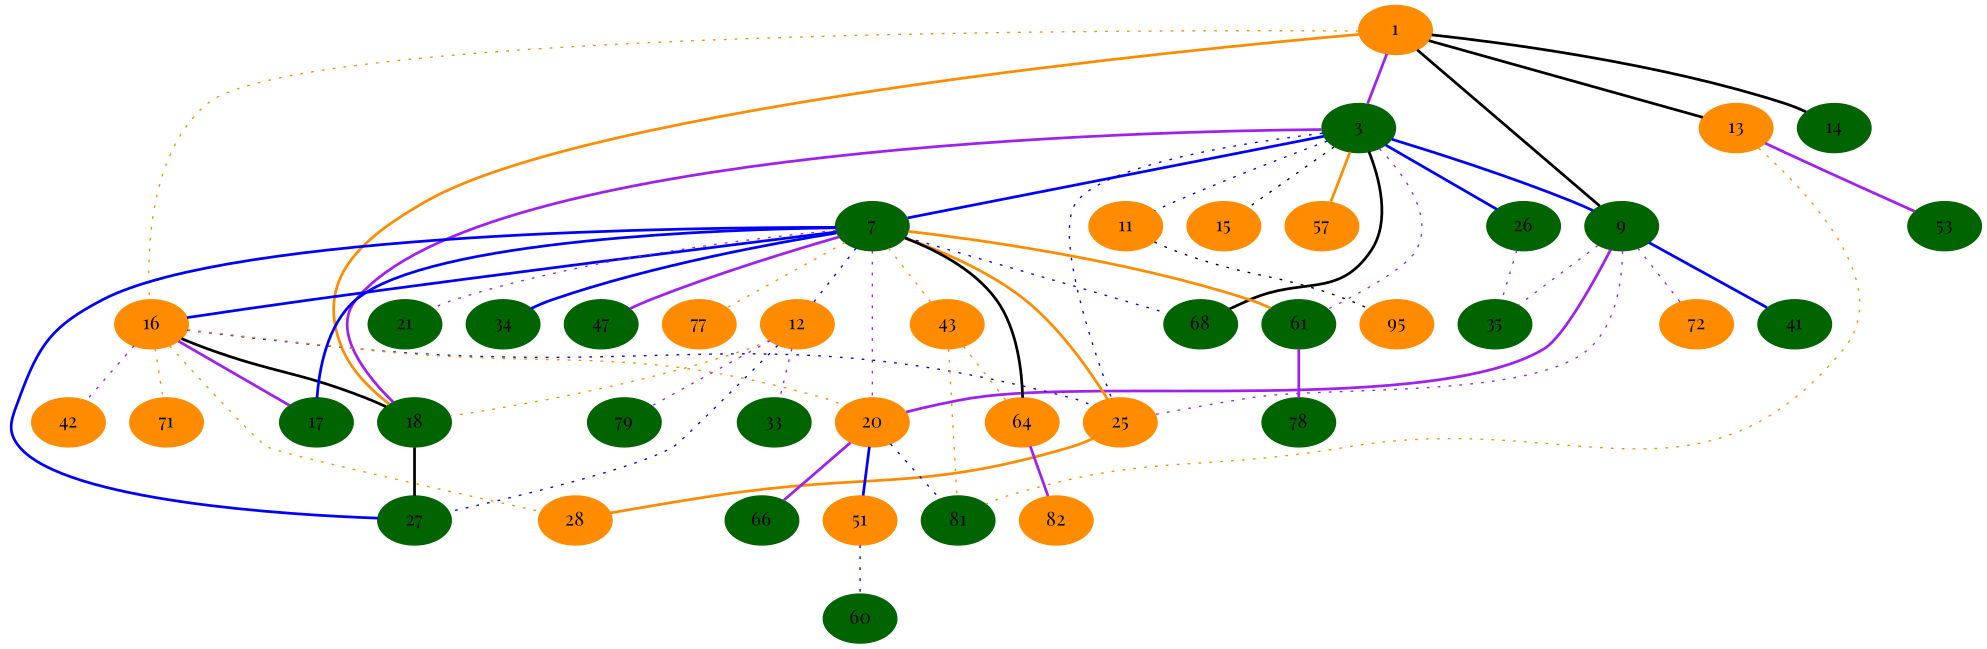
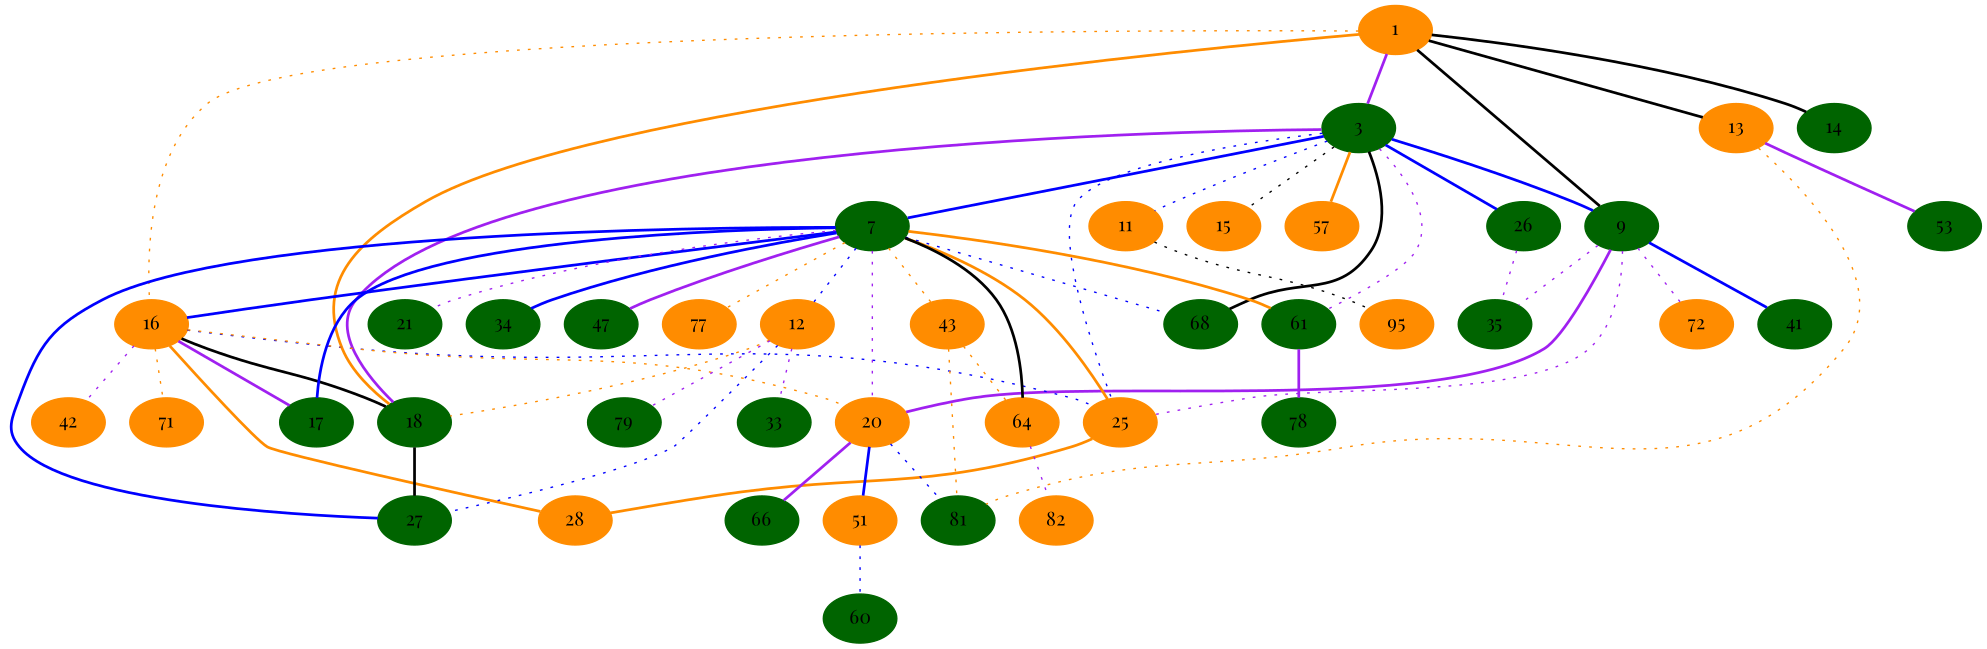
  graph {
    fontname="Playfair Display"
    node [color=darkgreen fontname="Playfair Display" style=filled]
    edge [color=purple fontname="Playfair Display" style=bold]
    1 [color=darkorange super="+2"]
    3 [super="+37+10+4+6+5"]
    9 [super="+20"]
    13 [color=darkorange]
    14 [super="+65"]
    16 [color=darkorange super="+31+40+19+36+67"]
    18 [super="+83+44+38"]
    7 [super="+8+62+23+30+46"]
    11 [color=darkorange]
    15 [color=darkorange]
    25 [color=darkorange super="+54"]
    26 [super="+69"]
    57 [color=darkorange]
    61 [super="+70"]
    68
    n16 [color=darkorange label=20 super="+45+48"]
    35
    41 [super="+74"]
    72 [color=darkorange]
    53
    81
    17
    28 [color=darkorange]
    42 [color=darkorange]
    71 [color=darkorange]
    27 [super="+84+39"]
    12 [color=darkorange super="+56"]
    21
    34
    43 [color=darkorange super="+52"]
    47
    64 [color=darkorange]
    77 [color=darkorange]
    n34 [color=darkorange label=95]
    78
    33
    79
    51 [color=darkorange]
    66
    82 [color=darkorange]
    60
    1 -- 3
    1 -- 9 [color=black]
    1 -- 13 [color=black]
    1 -- 14 [color=black]
    1 -- 16 [color=darkorange style=dotted]
    1 -- 18 [color=darkorange]
    3 -- 9 [color=blue]
    3 -- 18
    3 -- 7 [color=blue]
    3 -- 11 [color=blue style=dotted]
    3 -- 15 [color=black style=dotted]
    3 -- 25 [color=blue style=dotted]
    3 -- 26 [color=blue weight=2]
    3 -- 57 [color=darkorange]
    3 -- 61 [style=dotted]
    3 -- 68 [color=black]
    9 -- 25 [style=dotted]
    9 -- n16
    9 -- 35 [style=dotted]
    9 -- 41 [color=blue]
    9 -- 72 [style=dotted]
    13 -- 53
    13 -- 81 [color=darkorange style=dotted]
    16 -- 18 [color=black]
    16 -- 25 [color=blue style=dotted]
    16 -- n16 [color=darkorange style=dotted weight=2]
    16 -- 17
-   16 -- 28 [color=darkorange style=dotted]
+   16 -- 28 [color=darkorange]
    16 -- 42 [style=dotted]
    16 -- 71 [color=darkorange style=dotted]
    18 -- 27 [color=black]
    7 -- 16 [color=blue]
    7 -- 25 [color=darkorange]
    7 -- 61 [color=darkorange]
    7 -- 68 [color=blue style=dotted]
    7 -- n16 [style=dotted weight=3]
    7 -- 17 [color=blue]
    7 -- 27 [color=blue]
    7 -- 12 [color=blue style=dotted]
    7 -- 21 [style=dotted]
    7 -- 34 [color=blue]
    7 -- 43 [color=darkorange style=dotted]
    7 -- 47
    7 -- 64 [color=black]
    7 -- 77 [color=darkorange style=dotted]
    11 -- n34 [color=black style=dotted]
    25 -- 28 [color=darkorange]
    26 -- 35 [style=dotted]
    61 -- 78
    n16 -- 81 [color=blue style=dotted]
    n16 -- 51 [color=blue]
    n16 -- 66
    12 -- 18 [color=darkorange style=dotted]
    12 -- 27 [color=blue style=dotted]
    12 -- 33 [style=dotted]
    12 -- 79 [style=dotted]
    43 -- 81 [color=darkorange style=dotted]
    43 -- 64 [color=darkorange style=dotted]
-   64 -- 82
+   64 -- 82 [style=dotted]
    51 -- 60 [color=blue style=dotted]
  }
